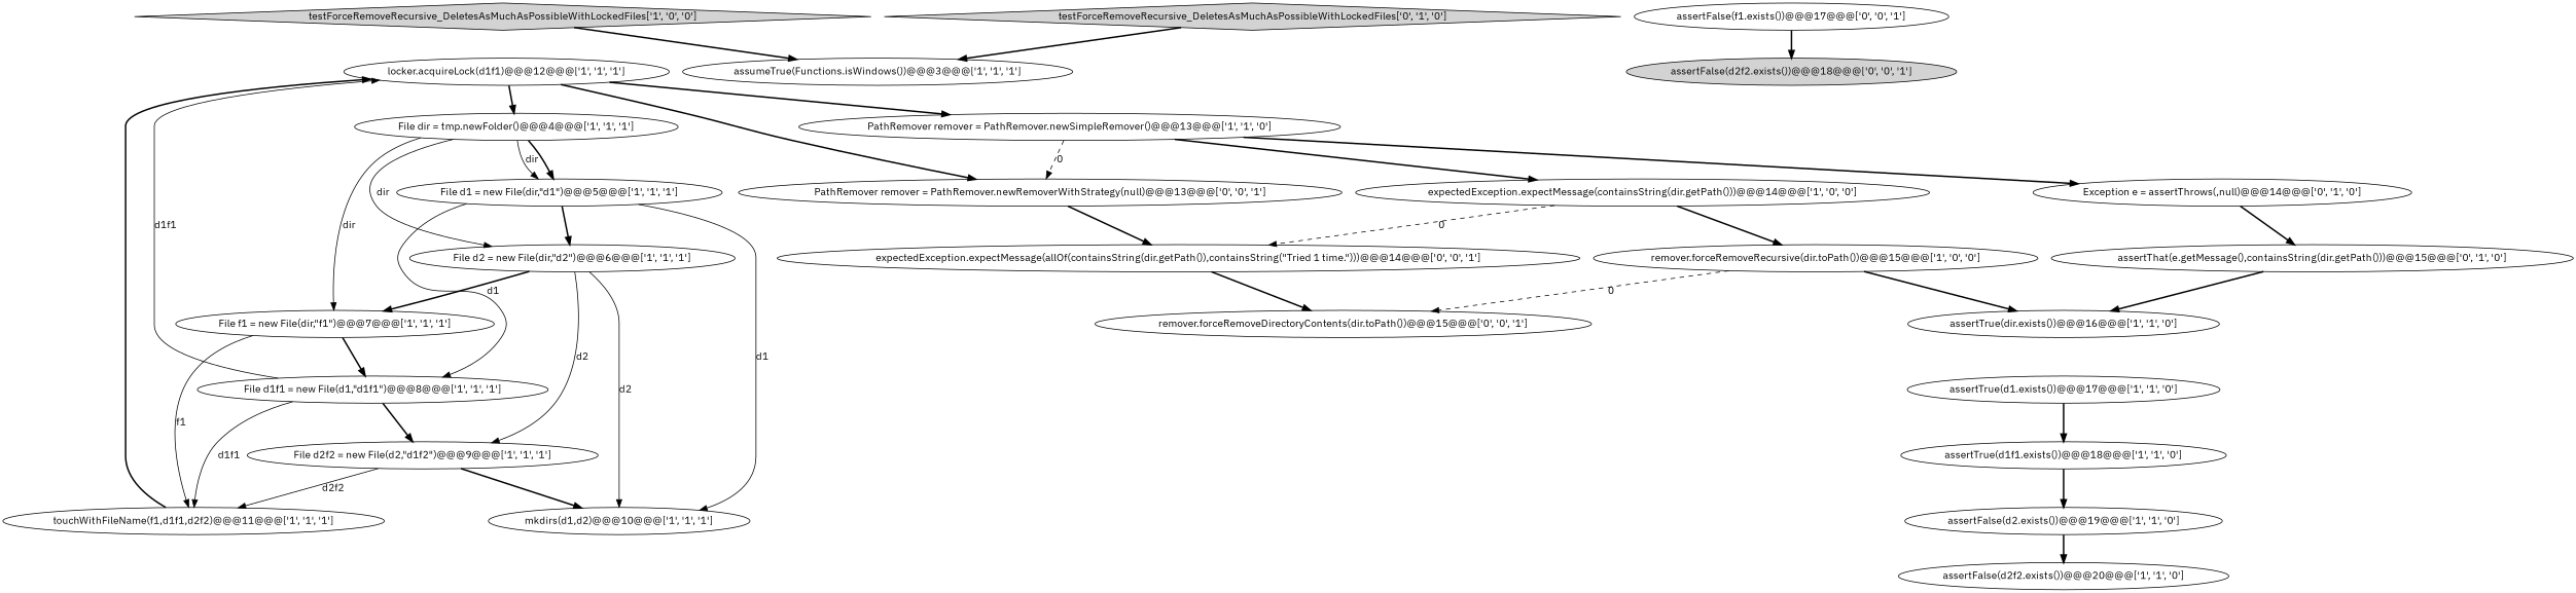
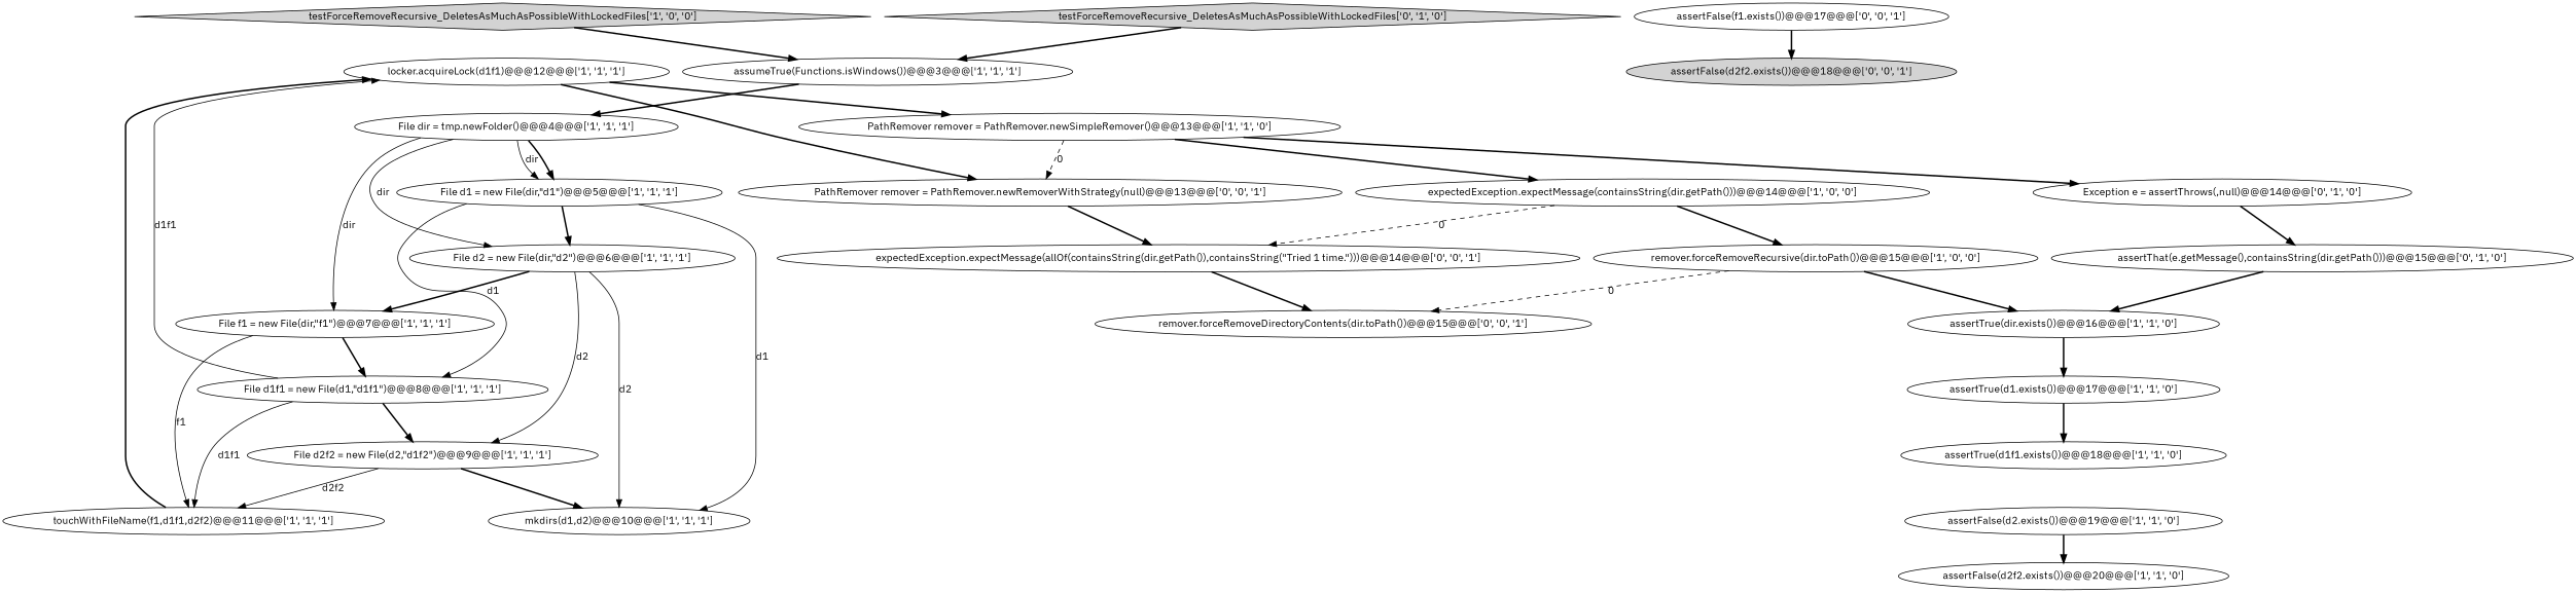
  digraph {
    fontname="IBM Plex Sans"
    node [fillcolor=white fontname="IBM Plex Sans" shape=ellipse style=filled]
    edge [fontname="IBM Plex Sans" style=bold]
    n1 [label="PathRemover remover = PathRemover.newRemoverWithStrategy(null)@@@13@@@['0', '0', '1']"]
    n2 [label="expectedException.expectMessage(allOf(containsString(dir.getPath()),containsString(\"Tried 1 time.\")))@@@14@@@['0', '0', '1']"]
    n3 [label="remover.forceRemoveDirectoryContents(dir.toPath())@@@15@@@['0', '0', '1']"]
    n4 [label="File dir = tmp.newFolder()@@@4@@@['1', '1', '1']"]
    n5 [label="File d1 = new File(dir,\"d1\")@@@5@@@['1', '1', '1']"]
    n6 [label="File d2 = new File(dir,\"d2\")@@@6@@@['1', '1', '1']"]
    n7 [label="File f1 = new File(dir,\"f1\")@@@7@@@['1', '1', '1']"]
    n8 [label="mkdirs(d1,d2)@@@10@@@['1', '1', '1']"]
    n9 [label="File d1f1 = new File(d1,\"d1f1\")@@@8@@@['1', '1', '1']"]
    n10 [label="File d2f2 = new File(d2,\"d1f2\")@@@9@@@['1', '1', '1']"]
    n11 [label="touchWithFileName(f1,d1f1,d2f2)@@@11@@@['1', '1', '1']"]
    n12 [label="Exception e = assertThrows(,null)@@@14@@@['0', '1', '0']"]
    n13 [label="assertThat(e.getMessage(),containsString(dir.getPath()))@@@15@@@['0', '1', '0']"]
    n14 [label="assertTrue(dir.exists())@@@16@@@['1', '1', '0']"]
    n15 [label="assertTrue(d1.exists())@@@17@@@['1', '1', '0']"]
    n16 [label="assertTrue(d1f1.exists())@@@18@@@['1', '1', '0']"]
    n17 [label="expectedException.expectMessage(containsString(dir.getPath()))@@@14@@@['1', '0', '0']"]
    n18 [label="remover.forceRemoveRecursive(dir.toPath())@@@15@@@['1', '0', '0']"]
    n19 [label="locker.acquireLock(d1f1)@@@12@@@['1', '1', '1']"]
    n20 [label="PathRemover remover = PathRemover.newSimpleRemover()@@@13@@@['1', '1', '0']"]
    n21 [label="assertFalse(d2f2.exists())@@@20@@@['1', '1', '0']"]
    n22 [fillcolor=lightgray label="assertFalse(d2f2.exists())@@@18@@@['0', '0', '1']"]
    n23 [label="assertFalse(d2.exists())@@@19@@@['1', '1', '0']"]
    n24 [label="assumeTrue(Functions.isWindows())@@@3@@@['1', '1', '1']"]
    n25 [fillcolor=lightgray label="testForceRemoveRecursive_DeletesAsMuchAsPossibleWithLockedFiles['1', '0', '0']" shape=diamond]
    n26 [label="assertFalse(f1.exists())@@@17@@@['0', '0', '1']"]
    n27 [fillcolor=lightgray label="testForceRemoveRecursive_DeletesAsMuchAsPossibleWithLockedFiles['0', '1', '0']" shape=diamond]
    n1 -> n2
    n2 -> n3
    n4 -> n5 [label=dir style=solid]
    n4 -> n5
    n4 -> n6 [label=dir style=solid]
    n4 -> n7 [label=dir style=solid]
    n5 -> n6
    n5 -> n8 [label=d1 style=solid]
    n5 -> n9 [label=d1 style=solid]
    n6 -> n7
    n6 -> n8 [label=d2 style=solid]
    n6 -> n10 [label=d2 style=solid]
    n7 -> n9
    n7 -> n11 [label=f1 style=solid]
    n9 -> n10
    n9 -> n11 [label=d1f1 style=solid]
    n9 -> n19 [label=d1f1 style=solid]
    n10 -> n8
    n10 -> n11 [label=d2f2 style=solid]
    n11 -> n19
    n12 -> n13
    n13 -> n14
+   n14 -> n15
    n15 -> n16
-   n16 -> n23
    n17 -> n2 [label=0 style=dashed]
    n17 -> n18
    n18 -> n3 [label=0 style=dashed]
    n18 -> n14
    n19 -> n1
    n19 -> n20
    n20 -> n1 [label=0 style=dashed]
    n20 -> n12
    n20 -> n17
    n23 -> n21
-   n19 -> n4
+   n24 -> n4
    n25 -> n24
    n26 -> n22
    n27 -> n24
  }
